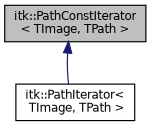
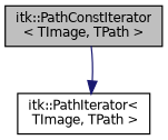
  digraph {
    node [color=black fontname=Helvetica fontsize=10 shape=record style=filled]
    n1 [fillcolor=grey75 fontcolor=black height=0.2 label="itk::PathConstIterator\l\< TImage, TPath \>" width=0.4]
    n2 [fillcolor=white height=0.2 label="itk::PathIterator\<\l TImage, TPath \>" width=0.4]
-   n1 -> n2 [color=midnightblue dir=back fontname=Helvetica fontsize=10 labelfontname=Helvetica labelfontsize=10 style=solid]
+   n2 -> n1 [color=midnightblue dir=back fontname=Helvetica fontsize=10 labelfontname=Helvetica labelfontsize=10 style=solid]
  }
